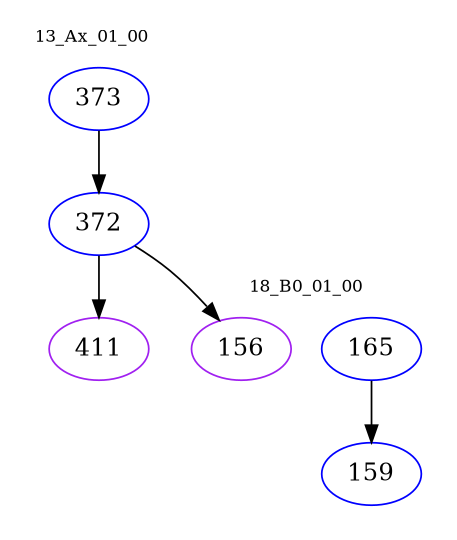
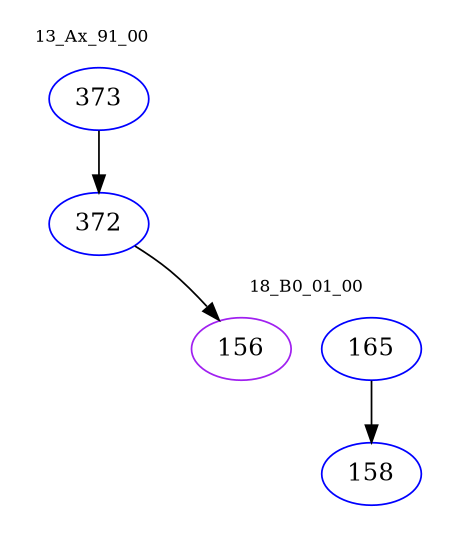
  digraph {
    fontname="DejaVu Serif"
    node [color=blue fontname="DejaVu Serif"]
    edge [color=black fontname="DejaVu Serif"]
    n1 [label=373]
    n2 [label=372]
-   n3 [color=purple label=411]
    n4 [label=165]
-   n5 [label=159]
+   n5 [label=158]
    n6 [color=purple label=156]
    subgraph cluster_1 {
      color=white
      fontsize=10
-     label="13_Ax_01_00"
+     label="13_Ax_91_00"
      n1
      n2
-     n3
    }
    subgraph cluster_2 {
      color=white
      fontsize=10
      label="18_B0_01_00"
      n4
      n5
      n6
    }
    n1 -> n2
-   n2 -> n3
    n2 -> n6
    n4 -> n5
  }
